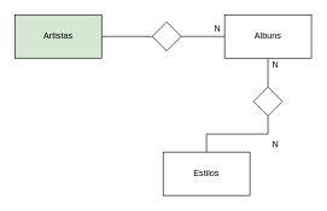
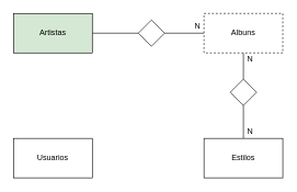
  <mxCell id="0" />
  <mxCell id="1" parent="0" />
+ <mxCell id="2" value="Usuarios" style="rounded=0;whiteSpace=wrap;html=1;" vertex="1" parent="1"><mxGeometry x="20" y="210" width="120" height="60" as="geometry" /></mxCell>
  <mxCell id="3" style="edgeStyle=orthogonalEdgeStyle;rounded=0;orthogonalLoop=1;jettySize=auto;html=1;entryX=0;entryY=0.5;entryDx=0;entryDy=0;endArrow=none;endFill=0;" edge="1" parent="1" source="4" target="10"><mxGeometry relative="1" as="geometry" /></mxCell>
  <mxCell id="4" value="Artistas" style="rounded=0;whiteSpace=wrap;html=1;fillColor=#d5e8d4;" vertex="1" parent="1"><mxGeometry x="20" y="20" width="120" height="60" as="geometry" /></mxCell>
  <mxCell id="5" style="edgeStyle=orthogonalEdgeStyle;rounded=0;orthogonalLoop=1;jettySize=auto;html=1;endArrow=none;endFill=0;" edge="1" parent="1" source="7" target="10"><mxGeometry relative="1" as="geometry" /></mxCell>
  <mxCell id="6" style="edgeStyle=orthogonalEdgeStyle;rounded=0;orthogonalLoop=1;jettySize=auto;html=1;exitX=0.5;exitY=1;exitDx=0;exitDy=0;entryX=0.5;entryY=0;entryDx=0;entryDy=0;endArrow=none;endFill=0;" edge="1" parent="1" source="7" target="11"><mxGeometry relative="1" as="geometry" /></mxCell>
- <mxCell id="7" value="Albuns" style="rounded=0;whiteSpace=wrap;html=1;" vertex="1" parent="1"><mxGeometry x="310" y="20" width="120" height="60" as="geometry" /></mxCell>
+ <mxCell id="7" value="Albuns" style="rounded=0;whiteSpace=wrap;html=1;dashed=1;" vertex="1" parent="1"><mxGeometry x="310" y="20" width="120" height="60" as="geometry" /></mxCell>
  <mxCell id="8" style="edgeStyle=orthogonalEdgeStyle;rounded=0;orthogonalLoop=1;jettySize=auto;html=1;exitX=0.5;exitY=0;exitDx=0;exitDy=0;entryX=0.5;entryY=1;entryDx=0;entryDy=0;endArrow=none;endFill=0;" edge="1" parent="1" source="9" target="11"><mxGeometry relative="1" as="geometry" /></mxCell>
- <mxCell id="9" value="Estilos" style="rounded=0;whiteSpace=wrap;html=1;" vertex="1" parent="1"><mxGeometry x="225" y="210" width="120" height="60" as="geometry" /></mxCell>
+ <mxCell id="9" value="Estilos" style="rounded=0;whiteSpace=wrap;html=1;" vertex="1" parent="1"><mxGeometry x="310" y="210" width="120" height="60" as="geometry" /></mxCell>
  <mxCell id="10" value="" style="rhombus;whiteSpace=wrap;html=1;" vertex="1" parent="1"><mxGeometry x="210" y="30" width="40" height="40" as="geometry" /></mxCell>
  <mxCell id="11" value="" style="rhombus;whiteSpace=wrap;html=1;" vertex="1" parent="1"><mxGeometry x="350" y="120" width="40" height="40" as="geometry" /></mxCell>
  <mxCell id="12" value="N" style="text;html=1;align=center;verticalAlign=middle;resizable=0;points=[];autosize=1;" vertex="1" parent="1"><mxGeometry x="290" y="30" width="20" height="20" as="geometry" /></mxCell>
  <mxCell id="13" value="N" style="text;html=1;align=center;verticalAlign=middle;resizable=0;points=[];autosize=1;" vertex="1" parent="1"><mxGeometry x="370" y="80" width="20" height="20" as="geometry" /></mxCell>
  <mxCell id="14" value="N" style="text;html=1;align=center;verticalAlign=middle;resizable=0;points=[];autosize=1;" vertex="1" parent="1"><mxGeometry x="370" y="190" width="20" height="20" as="geometry" /></mxCell>
